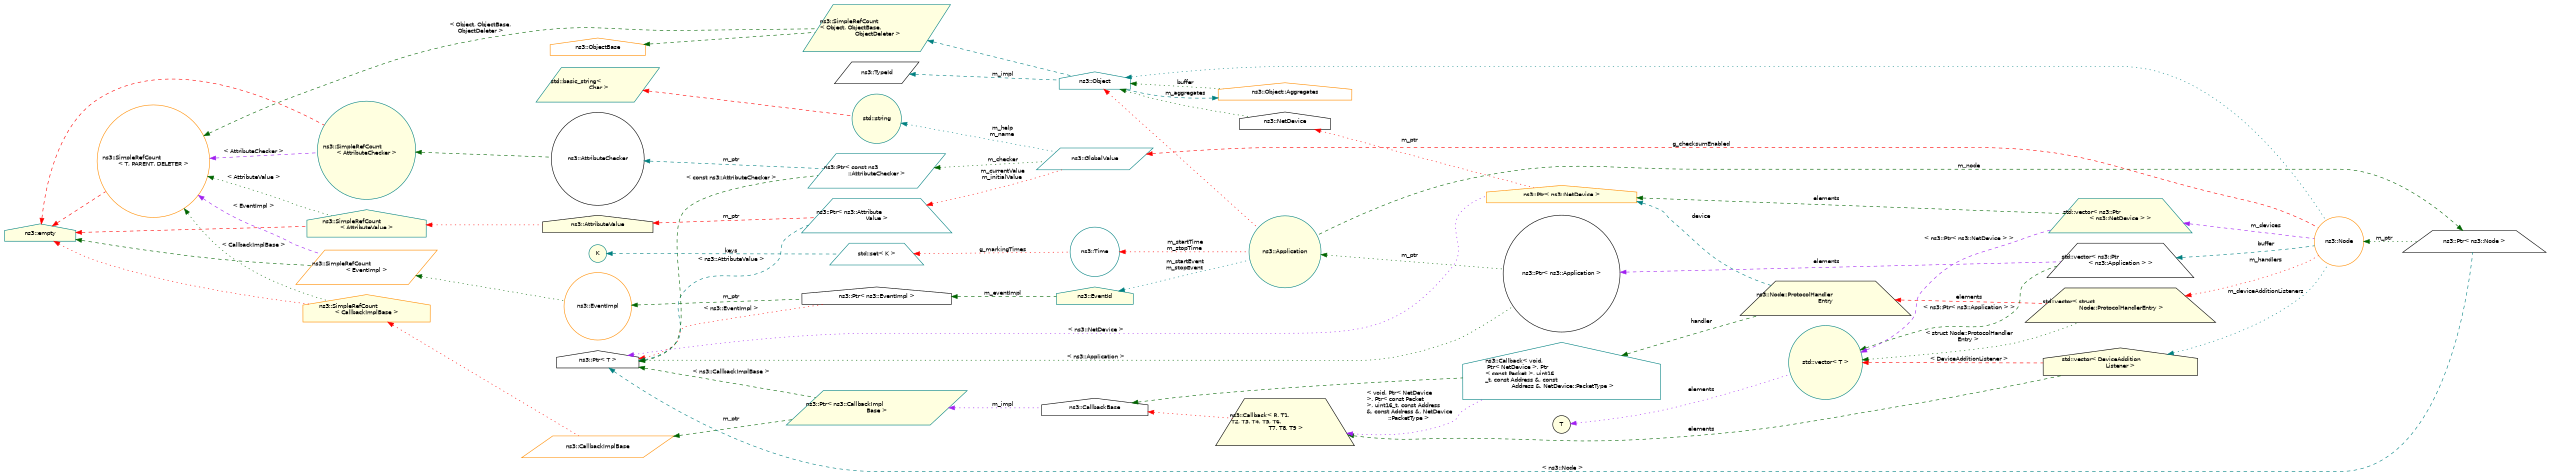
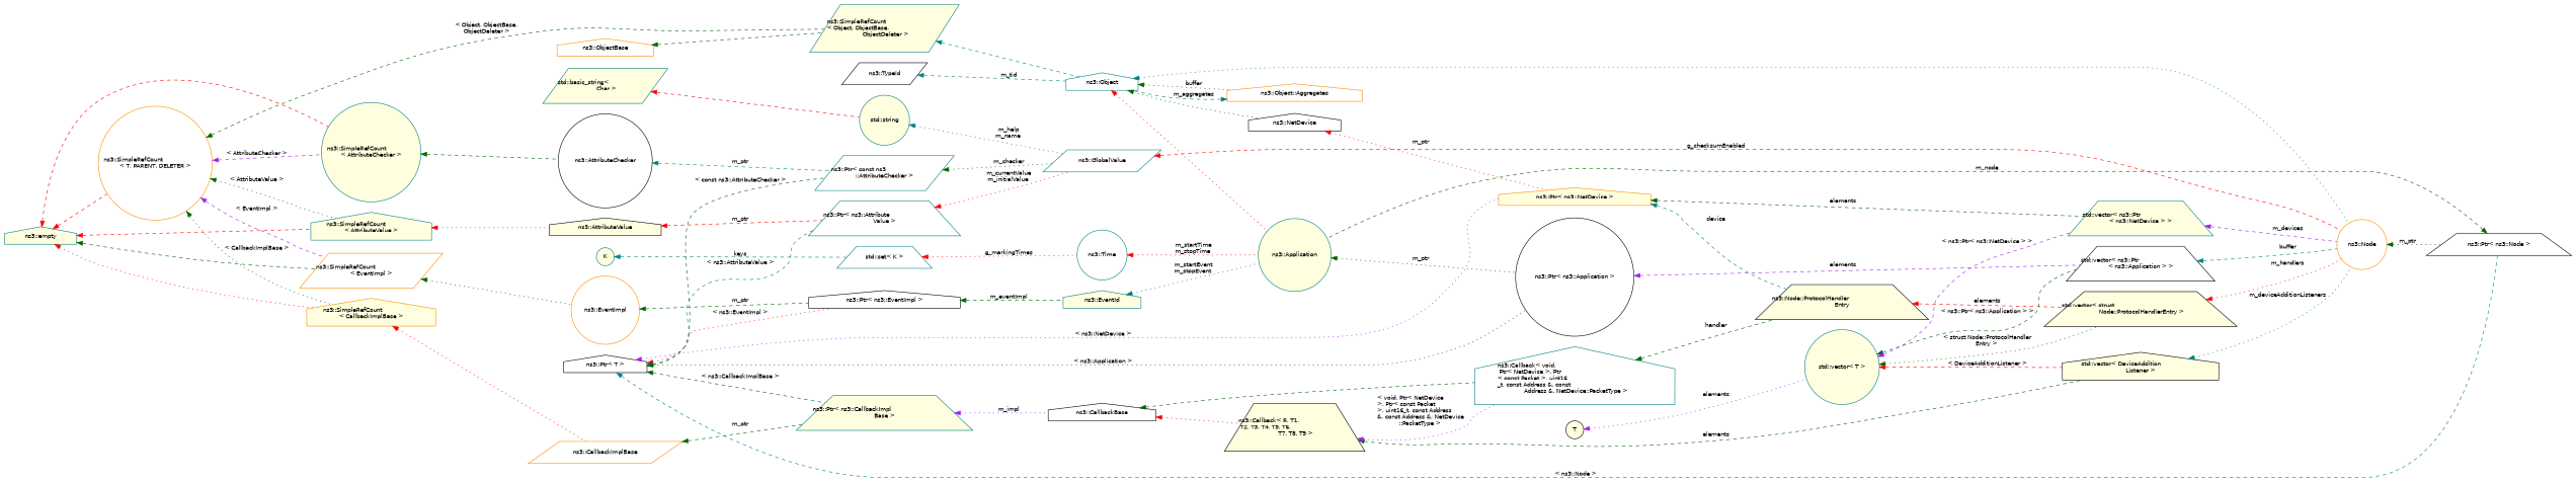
  digraph {
    rankdir=LR
    node [color=teal fillcolor=white fontname=Helvetica fontsize=10 shape=house style=filled]
    edge [color=darkgreen dir=back fontname=Helvetica fontsize=10 labelfontname=Helvetica labelfontsize=10 style=dashed]
    n1 [fillcolor=lightyellow fontcolor=black height=0.2 label="ns3::Application" shape=circle width=0.4]
    n2 [color=black height=0.2 label="ns3::Ptr\< ns3::Application \>" shape=circle width=0.4]
    n3 [color=black height=0.2 label="std::vector\< ns3::Ptr\l\< ns3::Application \> \>" shape=trapezium width=0.4]
    n4 [height=0.2 label="ns3::Object" width=0.4]
    n5 [color=darkorange height=0.2 label="ns3::Object::Aggregates" width=0.4]
    n6 [color=darkorange height=0.2 label="ns3::Node" shape=circle width=0.4]
    n7 [color=black height=0.2 label="ns3::NetDevice" width=0.4]
    n8 [color=black height=0.2 label="ns3::Ptr\< ns3::Node \>" shape=trapezium width=0.4]
    n9 [color=darkorange fillcolor=lightyellow height=0.2 label="ns3::Ptr\< ns3::NetDevice \>" width=0.4]
    n10 [fillcolor=lightyellow height=0.2 label="ns3::SimpleRefCount\l\< Object, ObjectBase,\l ObjectDeleter \>" shape=parallelogram width=0.4]
    n11 [color=darkorange height=0.2 label="ns3::ObjectBase" width=0.4]
    n12 [color=darkorange height=0.2 label="ns3::SimpleRefCount\l\< T, PARENT, DELETER \>" shape=circle width=0.4]
    n13 [color=darkorange height=0.2 label="ns3::SimpleRefCount\l\< EventImpl \>" shape=parallelogram width=0.4]
    n14 [fillcolor=lightyellow height=0.2 label="ns3::SimpleRefCount\l\< AttributeValue \>" width=0.4]
    n15 [fillcolor=lightyellow height=0.2 label="ns3::SimpleRefCount\l\< AttributeChecker \>" shape=circle width=0.4]
    n16 [color=darkorange fillcolor=lightyellow height=0.2 label="ns3::SimpleRefCount\l\< CallbackImplBase \>" width=0.4]
    n17 [color=darkorange height=0.2 label="ns3::EventImpl" shape=circle width=0.4]
    n18 [color=black fillcolor=lightyellow height=0.2 label="ns3::AttributeValue" width=0.4]
    n19 [color=black height=0.2 label="ns3::AttributeChecker" shape=circle width=0.4]
    n20 [color=darkorange height=0.2 label="ns3::CallbackImplBase" shape=parallelogram width=0.4]
    n21 [fillcolor=lightyellow height=0.2 label="ns3::empty" width=0.4]
    n22 [color=black height=0.2 label="ns3::TypeId" shape=parallelogram width=0.4]
    n23 [fillcolor=lightyellow height=0.2 label="ns3::EventId" width=0.4]
    n24 [color=black height=0.2 label="ns3::Ptr\< ns3::EventImpl \>" width=0.4]
    n25 [color=black height=0.2 label="ns3::Ptr\< T \>" width=0.4]
    n26 [height=0.2 label="ns3::Ptr\< ns3::Attribute\lValue \>" shape=trapezium width=0.4]
    n27 [height=0.2 label="ns3::Ptr\< const ns3\l::AttributeChecker \>" shape=parallelogram width=0.4]
-   n28 [fillcolor=lightyellow height=0.2 label="ns3::Ptr\< ns3::CallbackImpl\lBase \>" shape=parallelogram width=0.4]
+   n28 [fillcolor=lightyellow height=0.2 label="ns3::Ptr\< ns3::CallbackImpl\lBase \>" shape=trapezium width=0.4]
    n29 [fillcolor=lightyellow height=0.2 label="std::vector\< ns3::Ptr\l\< ns3::NetDevice \> \>" shape=trapezium width=0.4]
    n30 [color=black fillcolor=lightyellow height=0.2 label="ns3::Node::ProtocolHandler\lEntry" shape=trapezium width=0.4]
    n31 [height=0.2 label="ns3::GlobalValue" shape=parallelogram width=0.4]
    n32 [color=black height=0.2 label="ns3::CallbackBase" width=0.4]
    n33 [fillcolor=lightyellow height=0.2 label="std::vector\< T \>" shape=circle width=0.4]
    n34 [color=black fillcolor=lightyellow height=0.2 label="std::vector\< struct\l Node::ProtocolHandlerEntry \>" shape=trapezium width=0.4]
    n35 [color=black fillcolor=lightyellow height=0.2 label="std::vector\< DeviceAddition\lListener \>" width=0.4]
    n36 [color=black fillcolor=lightyellow height=0.2 label=T shape=circle width=0.4]
    n37 [fillcolor=lightyellow height=0.2 label="std::string" shape=circle width=0.4]
    n38 [fillcolor=lightyellow height=0.2 label="std::basic_string\<\l Char \>" shape=parallelogram width=0.4]
    n39 [height=0.2 label="ns3::Callback\< void,\l Ptr\< NetDevice \>, Ptr\l\< const Packet \>, uint16\l_t, const Address &, const\l Address &, NetDevice::PacketType \>" width=0.4]
    n40 [color=black fillcolor=lightyellow height=0.2 label="ns3::Callback\< R, T1,\l T2, T3, T4, T5, T6,\l T7, T8, T9 \>" shape=trapezium width=0.4]
    n41 [height=0.2 label="ns3::Time" shape=circle width=0.4]
    n42 [height=0.2 label="std::set\< K \>" shape=trapezium width=0.4]
    n43 [fillcolor=lightyellow height=0.2 label=K shape=circle width=0.4]
    n1 -> n2 [label=" m_ptr" style=dotted]
    n2 -> n3 [color=purple label=" elements"]
    n3 -> n6 [color=teal label=" buffer"]
    n4 -> n1 [color=red style=dotted]
    n4 -> n5 [label=" buffer" style=dotted]
    n4 -> n6 [color=teal style=dotted]
    n4 -> n7 [style=dotted]
    n5 -> n4 [color=teal label=" m_aggregates"]
    n6 -> n8 [label=" m_ptr" style=dotted]
    n7 -> n9 [color=red label=" m_ptr" style=dotted]
    n8 -> n1 [label=" m_node"]
    n9 -> n29 [label=" elements"]
    n9 -> n30 [color=teal label=" device"]
    n10 -> n4 [color=teal]
    n11 -> n10
    n12 -> n10 [label=" \< Object, ObjectBase,\l ObjectDeleter \>"]
    n12 -> n13 [color=purple label=" \< EventImpl \>"]
    n12 -> n14 [label=" \< AttributeValue \>" style=dotted]
    n12 -> n15 [color=purple label=" \< AttributeChecker \>"]
    n12 -> n16 [label=" \< CallbackImplBase \>" style=dotted]
    n13 -> n17 [style=dotted]
    n14 -> n18 [color=red style=dotted]
    n15 -> n19
    n16 -> n20 [color=red style=dotted]
    n17 -> n24 [label=" m_ptr"]
    n18 -> n26 [color=red label=" m_ptr"]
    n19 -> n27 [color=teal label=" m_ptr"]
    n20 -> n28 [label=" m_ptr"]
    n21 -> n12 [color=red]
    n21 -> n13
    n21 -> n14 [color=red]
    n21 -> n15 [color=red]
    n21 -> n16 [color=red style=dotted]
-   n22 -> n4 [color=teal label=" m_impl"]
+   n22 -> n4 [color=teal label=" m_tid"]
    n23 -> n1 [color=teal label=" m_startEvent\nm_stopEvent" style=dotted]
    n24 -> n23 [label=" m_eventImpl"]
    n25 -> n2 [label=" \< ns3::Application \>" style=dotted]
    n25 -> n8 [color=teal label=" \< ns3::Node \>"]
    n25 -> n9 [color=purple label=" \< ns3::NetDevice \>" style=dotted]
    n25 -> n24 [color=red label=" \< ns3::EventImpl \>" style=dotted]
    n25 -> n26 [color=teal label=" \< ns3::AttributeValue \>"]
    n25 -> n27 [label=" \< const ns3::AttributeChecker \>"]
    n25 -> n28 [label=" \< ns3::CallbackImplBase \>"]
    n26 -> n31 [color=red label=" m_currentValue\nm_initialValue" style=dotted]
    n27 -> n31 [label=" m_checker" style=dotted]
    n28 -> n32 [color=purple label=" m_impl" style=dotted]
    n29 -> n6 [color=purple label=" m_devices"]
    n30 -> n34 [color=red label=" elements"]
    n31 -> n6 [color=red label=" g_checksumEnabled"]
    n32 -> n39
    n32 -> n40 [color=red style=dotted]
    n33 -> n3 [label=" \< ns3::Ptr\< ns3::Application \> \>"]
    n33 -> n29 [color=purple label=" \< ns3::Ptr\< ns3::NetDevice \> \>"]
    n33 -> n34 [label=" \< struct Node::ProtocolHandler\lEntry \>" style=dotted]
    n33 -> n35 [color=red label=" \< DeviceAdditionListener \>"]
    n34 -> n6 [color=red label=" m_handlers" style=dotted]
    n35 -> n6 [color=teal label=" m_deviceAdditionListeners" style=dotted]
    n36 -> n33 [color=purple label=" elements" style=dotted]
    n37 -> n31 [color=teal label=" m_help\nm_name" style=dotted]
    n38 -> n37 [color=red]
    n39 -> n30 [label=" handler"]
    n40 -> n35 [label=" elements"]
    n40 -> n39 [color=purple label=" \< void, Ptr\< NetDevice\l \>, Ptr\< const Packet\l \>, uint16_t, const Address\l &, const Address &, NetDevice\l::PacketType \>" style=dotted]
    n41 -> n1 [color=red label=" m_startTime\nm_stopTime" style=dotted]
    n42 -> n41 [color=red label=" g_markingTimes" style=dotted]
    n43 -> n42 [color=teal label=" keys"]
  }
